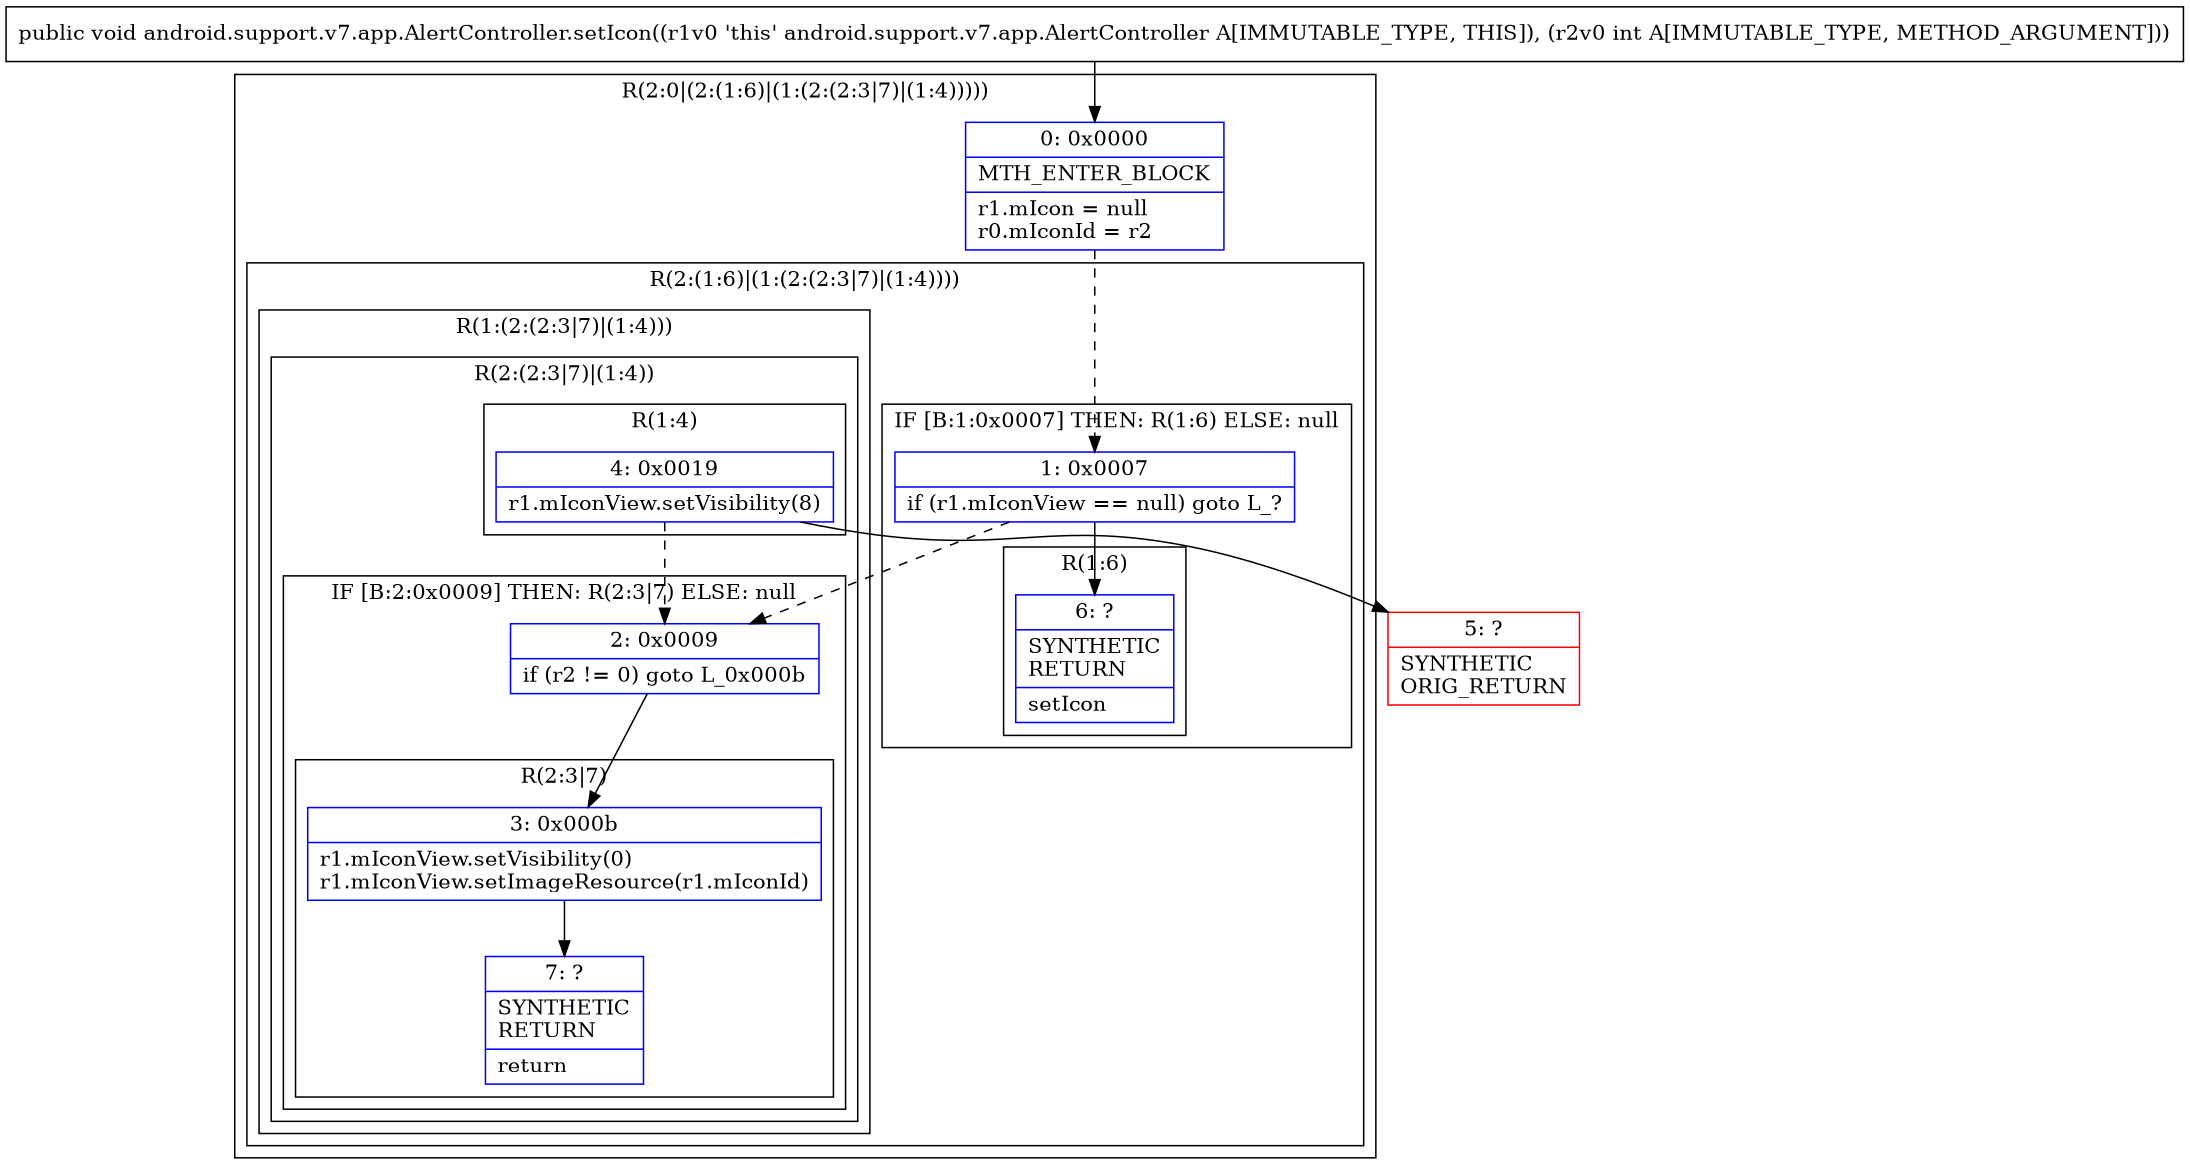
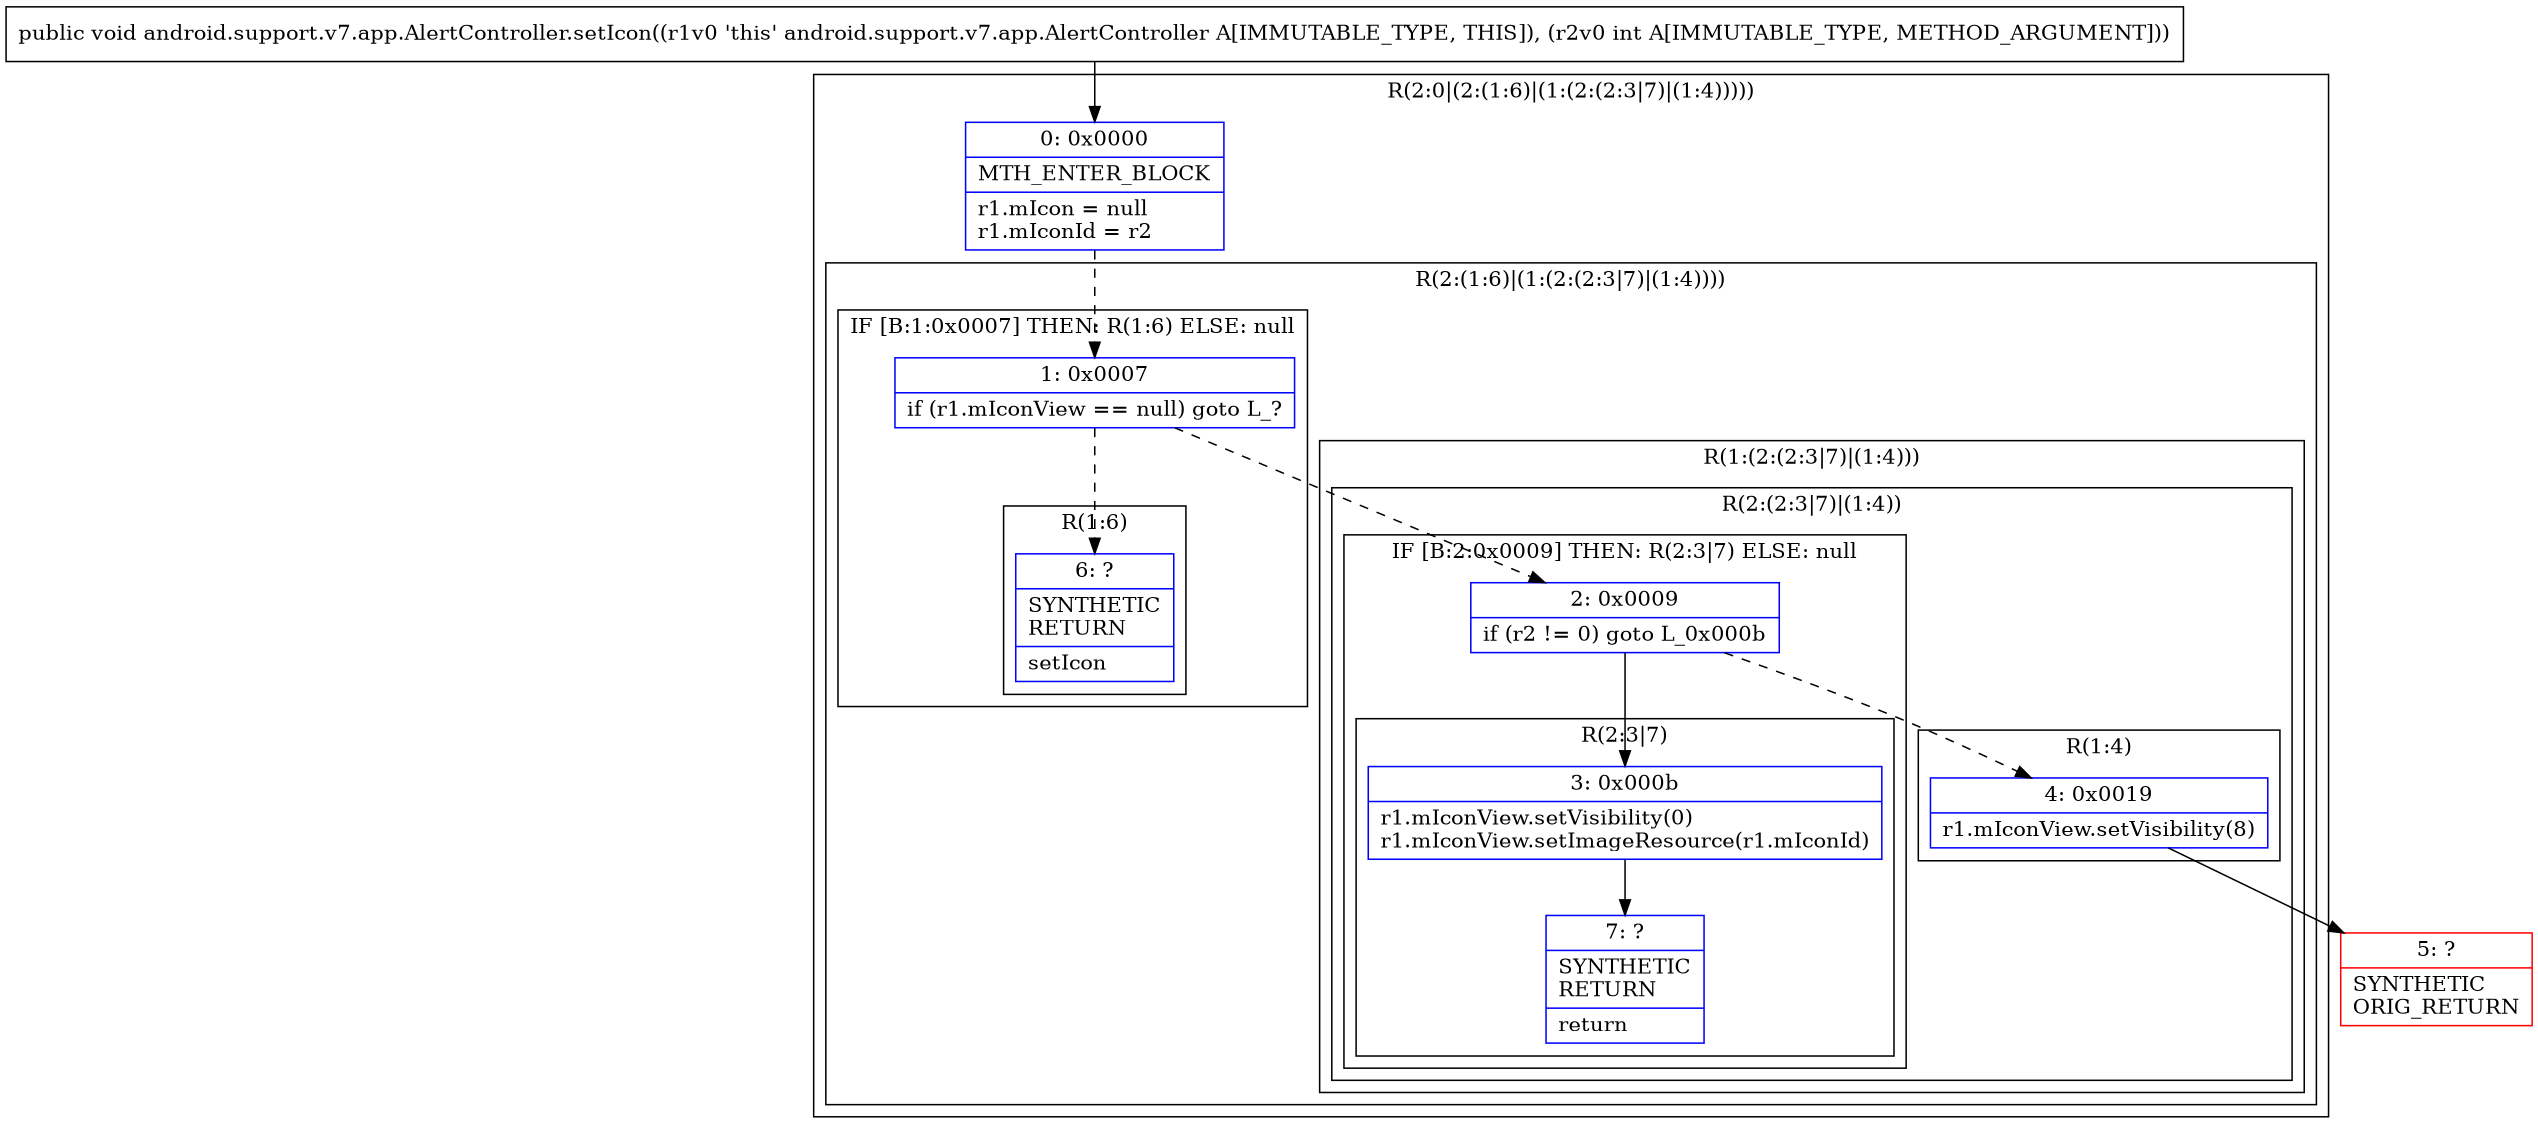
  digraph {
    node [color=blue shape=record]
    n1 [label="{6\:\ ?|SYNTHETIC\lRETURN\l|setIcon\l}"]
    n2 [label="{1\:\ 0x0007|if (r1.mIconView == null) goto L_?\l}"]
    n3 [label="{3\:\ 0x000b|r1.mIconView.setVisibility(0)\lr1.mIconView.setImageResource(r1.mIconId)\l}"]
    n4 [label="{7\:\ ?|SYNTHETIC\lRETURN\l|return\l}"]
    n5 [label="{2\:\ 0x0009|if (r2 != 0) goto L_0x000b\l}"]
    n6 [label="{4\:\ 0x0019|r1.mIconView.setVisibility(8)\l}"]
-   n7 [label="{0\:\ 0x0000|MTH_ENTER_BLOCK\l|r1.mIcon = null\lr0.mIconId = r2\l}"]
+   n7 [label="{0\:\ 0x0000|MTH_ENTER_BLOCK\l|r1.mIcon = null\lr1.mIconId = r2\l}"]
    n8 [color=red label="{5\:\ ?|SYNTHETIC\lORIG_RETURN\l}"]
    n9 [label="{public void android.support.v7.app.AlertController.setIcon((r1v0 'this' android.support.v7.app.AlertController A[IMMUTABLE_TYPE, THIS]), (r2v0 int A[IMMUTABLE_TYPE, METHOD_ARGUMENT])) }" color=""]
    subgraph cluster_1 {
      label="R(2:0|(2:(1:6)|(1:(2:(2:3|7)|(1:4)))))"
      n7
      subgraph cluster_2 {
        label="R(2:(1:6)|(1:(2:(2:3|7)|(1:4))))"
        subgraph cluster_3 {
          label="IF [B:1:0x0007] THEN: R(1:6) ELSE: null"
          n2
          subgraph cluster_4 {
            label="R(1:6)"
            n1
          }
        }
        subgraph cluster_5 {
          label="R(1:(2:(2:3|7)|(1:4)))"
          subgraph cluster_6 {
            label="R(2:(2:3|7)|(1:4))"
            subgraph cluster_7 {
              label="IF [B:2:0x0009] THEN: R(2:3|7) ELSE: null"
              n5
              subgraph cluster_8 {
                label="R(2:3|7)"
                n3
                n4
              }
            }
            subgraph cluster_9 {
              label="R(1:4)"
              n6
            }
          }
        }
      }
    }
-   n2 -> n1
+   n2 -> n1 [style=dashed]
    n2 -> n5 [style=dashed]
    n3 -> n4
    n5 -> n3
-   n6 -> n5 [style=dashed]
+   n5 -> n6 [style=dashed]
    n6 -> n8
    n7 -> n2 [style=dashed]
    n9 -> n7
  }
